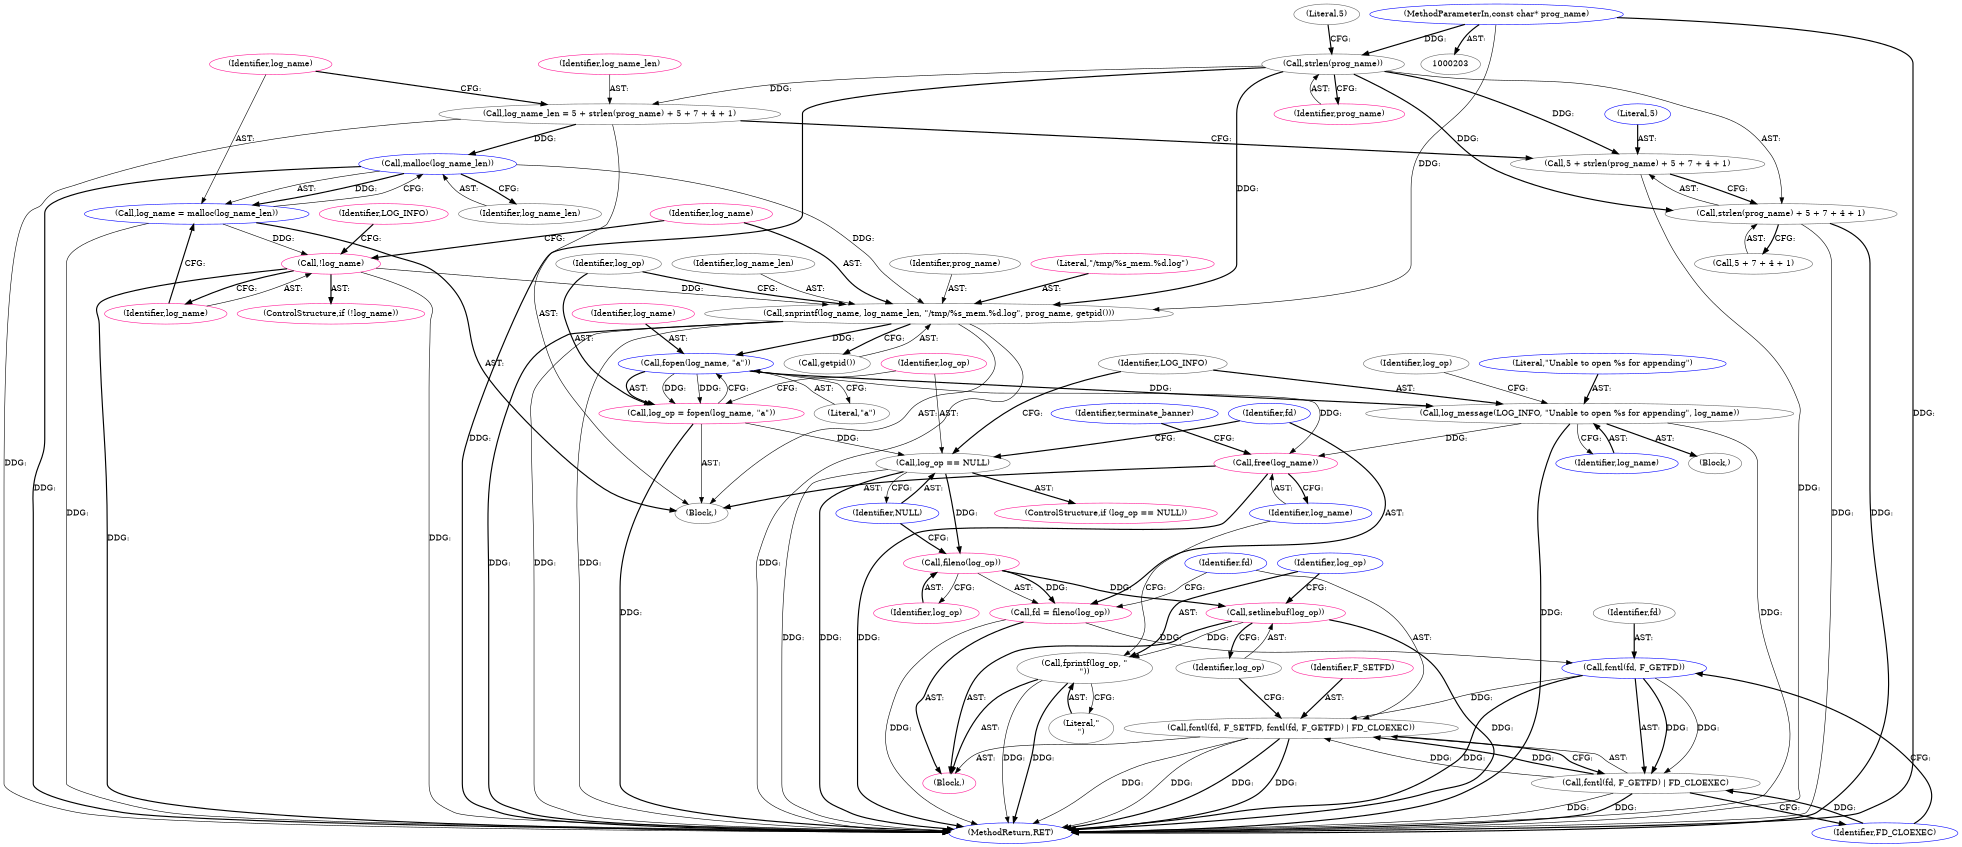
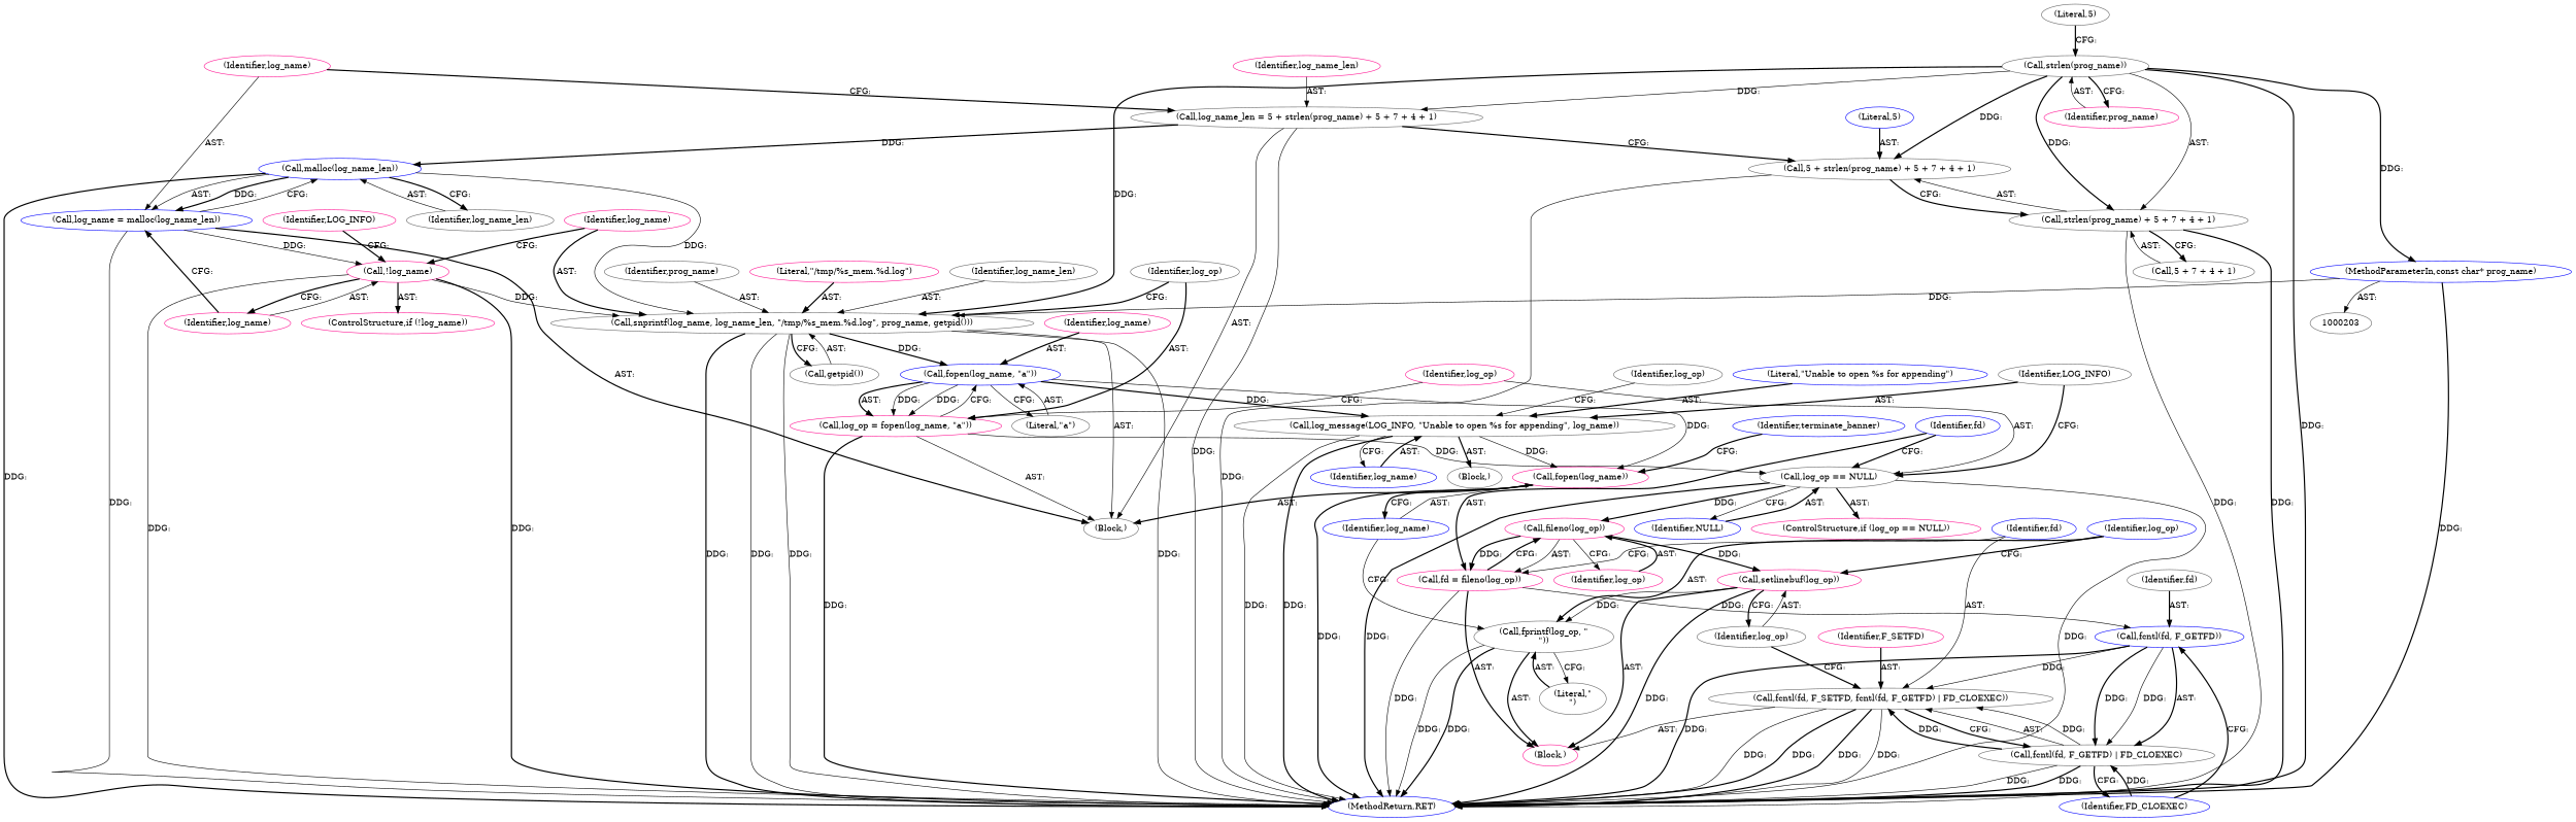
  digraph {
    node [color=gray40]
    edge [style=bold]
    n1 [label="(Call,strlen(prog_name))"]
    n2 [label="(Call,log_name_len = 5 + strlen(prog_name) + 5 + 7 + 4 + 1)"]
    n3 [label="(Call,snprintf(log_name, log_name_len, \"/tmp/%s_mem.%d.log\", prog_name, getpid()))"]
    n4 [label="(Call,5 + strlen(prog_name) + 5 + 7 + 4 + 1)"]
    n5 [label="(Call,strlen(prog_name) + 5 + 7 + 4 + 1)"]
    n6 [color=blue label="(MethodReturn,RET)"]
    n7 [color=deeppink label="(Identifier,prog_name)"]
    n8 [color=blue label="(Call,malloc(log_name_len))"]
    n9 [label="(Block,)"]
    n10 [color=blue label="(Call,fopen(log_name, \"a\"))"]
    n11 [label="(Call,getpid())"]
    n12 [label="(Call,5 + 7 + 4 + 1)"]
    n13 [color=blue label="(MethodParameterIn,const char* prog_name)"]
    n14 [label=1000203]
    n15 [color=blue label="(Call,log_name = malloc(log_name_len))"]
    n16 [label="(Identifier,log_name_len)"]
    n17 [color=deeppink label="(Call,!log_name)"]
    n18 [color=deeppink label="(Identifier,log_name)"]
    n19 [color=deeppink label="(ControlStructure,if (!log_name))"]
    n20 [color=deeppink label="(Call,log_op = fopen(log_name, \"a\"))"]
    n21 [label="(Call,log_message(LOG_INFO, \"Unable to open %s for appending\", log_name))"]
-   n22 [color=deeppink label="(Call,free(log_name))"]
+   n22 [color=deeppink label="(Call,fopen(log_name))"]
    n23 [label="(Literal,\"a\")"]
    n24 [label="(Call,log_op == NULL)"]
    n25 [color=blue label="(Identifier,log_name)"]
    n26 [label="(Block,)"]
    n27 [color=blue label="(Identifier,log_name)"]
    n28 [color=deeppink label="(Call,fileno(log_op))"]
    n29 [color=blue label="(Identifier,NULL)"]
    n30 [color=deeppink label="(ControlStructure,if (log_op == NULL))"]
    n31 [color=deeppink label="(Call,fd = fileno(log_op))"]
    n32 [color=deeppink label="(Call,setlinebuf(log_op))"]
    n33 [color=deeppink label="(Identifier,log_op)"]
    n34 [color=blue label="(Call,fcntl(fd, F_GETFD))"]
    n35 [color=deeppink label="(Block,)"]
    n36 [label="(Call,fprintf(log_op, \"\n\"))"]
    n37 [label="(Identifier,log_op)"]
    n38 [label="(Call,fcntl(fd, F_SETFD, fcntl(fd, F_GETFD) | FD_CLOEXEC))"]
    n39 [label="(Call,fcntl(fd, F_GETFD) | FD_CLOEXEC)"]
    n40 [color=blue label="(Identifier,FD_CLOEXEC)"]
    n41 [label="(Literal,\"\n\")"]
    n42 [label="(Identifier,log_op)"]
    n43 [color=deeppink label="(Identifier,log_name)"]
    n44 [color=deeppink label="(Identifier,log_name_len)"]
    n45 [label="(Identifier,prog_name)"]
    n46 [color=deeppink label="(Identifier,F_SETFD)"]
    n47 [color=deeppink label="(Literal,\"/tmp/%s_mem.%d.log\")"]
    n48 [label="(Identifier,log_op)"]
    n49 [color=blue label="(Identifier,terminate_banner)"]
    n50 [label="(Identifier,fd)"]
    n51 [color=deeppink label="(Identifier,log_name)"]
    n52 [color=blue label="(Identifier,fd)"]
    n53 [color=blue label="(Literal,5)"]
    n54 [color=blue label="(Literal,\"Unable to open %s for appending\")"]
    n55 [color=deeppink label="(Identifier,LOG_INFO)"]
    n56 [color=deeppink label="(Identifier,log_name)"]
    n57 [label="(Identifier,log_name_len)"]
    n58 [color=blue label="(Identifier,fd)"]
    n59 [label="(Literal,5)"]
    n60 [color=blue label="(Identifier,log_op)"]
    n61 [label="(Identifier,LOG_INFO)"]
    n62 [color=deeppink label="(Identifier,log_op)"]
    n1 -> n2 [label="DDG: " style=solid]
    n1 -> n3 [label="DDG: "]
    n1 -> n4 [label="DDG: "]
    n1 -> n5 [label="AST: " style=solid]
    n1 -> n5 [label="DDG: "]
    n1 -> n6 [label="DDG: "]
    n1 -> n7 [label="CFG: "]
    n2 -> n4 [label="CFG: "]
    n2 -> n6 [label="DDG: " style=solid]
    n2 -> n8 [label="DDG: "]
    n2 -> n9 [label="AST: " style=solid]
    n3 -> n6 [label="DDG: "]
    n3 -> n6 [label="DDG: " style=solid]
    n3 -> n6 [label="DDG: " style=solid]
    n3 -> n6 [label="DDG: " style=solid]
    n3 -> n9 [label="AST: " style=solid]
    n3 -> n10 [label="DDG: "]
    n3 -> n11 [label="CFG: "]
    n4 -> n5 [label="CFG: "]
    n4 -> n6 [label="DDG: " style=solid]
    n5 -> n4 [label="AST: " style=solid]
    n5 -> n6 [label="DDG: " style=solid]
    n5 -> n6 [label="DDG: "]
    n5 -> n12 [label="CFG: "]
    n7 -> n1 [label="AST: " style=solid]
    n8 -> n3 [label="DDG: " style=solid]
    n8 -> n6 [label="DDG: "]
    n8 -> n15 [label="AST: " style=solid]
    n8 -> n15 [label="DDG: "]
    n8 -> n16 [label="CFG: "]
    n10 -> n20 [label="AST: "]
    n10 -> n20 [label="DDG: " style=solid]
    n10 -> n20 [label="DDG: " style=solid]
    n10 -> n21 [label="DDG: "]
    n10 -> n22 [label="DDG: " style=solid]
    n10 -> n23 [label="CFG: " style=solid]
    n11 -> n3 [label="AST: " style=solid]
    n12 -> n5 [label="AST: " style=solid]
-   n13 -> n1 [label="DDG: "]
+   n1 -> n13 [label="DDG: "]
    n13 -> n3 [label="DDG: " style=solid]
    n13 -> n6 [label="DDG: "]
-   n13 -> n14 [label="AST: "]
+   n13 -> n14 [label="AST: " style=solid]
    n15 -> n6 [label="DDG: " style=solid]
    n15 -> n8 [label="CFG: " style=solid]
    n15 -> n9 [label="AST: "]
    n15 -> n17 [label="DDG: " style=solid]
    n16 -> n8 [label="AST: " style=solid]
    n17 -> n3 [label="DDG: " style=solid]
    n17 -> n6 [label="DDG: " style=solid]
    n17 -> n6 [label="DDG: "]
    n17 -> n18 [label="CFG: "]
    n17 -> n19 [label="AST: "]
    n18 -> n15 [label="CFG: "]
    n18 -> n17 [label="AST: " style=solid]
    n20 -> n6 [label="DDG: "]
    n20 -> n9 [label="AST: " style=solid]
    n20 -> n10 [label="CFG: " style=solid]
    n20 -> n24 [label="DDG: " style=solid]
    n21 -> n6 [label="DDG: "]
    n21 -> n6 [label="DDG: " style=solid]
    n21 -> n22 [label="DDG: " style=solid]
    n21 -> n25 [label="CFG: " style=solid]
    n21 -> n26 [label="AST: "]
    n22 -> n6 [label="DDG: "]
    n22 -> n9 [label="AST: "]
    n22 -> n27 [label="CFG: "]
    n23 -> n10 [label="AST: " style=solid]
    n24 -> n6 [label="DDG: " style=solid]
    n24 -> n6 [label="DDG: "]
    n24 -> n28 [label="DDG: "]
    n24 -> n29 [label="CFG: " style=solid]
    n24 -> n30 [label="AST: "]
    n25 -> n21 [label="AST: "]
    n27 -> n22 [label="AST: " style=solid]
    n27 -> n36 [label="CFG: " style=solid]
    n28 -> n31 [label="AST: " style=solid]
    n28 -> n31 [label="DDG: "]
    n28 -> n32 [label="DDG: "]
    n28 -> n33 [label="CFG: " style=solid]
    n29 -> n24 [label="AST: "]
    n31 -> n6 [label="DDG: " style=solid]
-   n29 -> n28 [label="CFG: "]
+   n31 -> n28 [label="CFG: "]
    n31 -> n34 [label="DDG: " style=solid]
    n31 -> n35 [label="AST: "]
    n32 -> n6 [label="DDG: "]
    n32 -> n35 [label="AST: "]
    n32 -> n36 [label="DDG: " style=solid]
    n32 -> n37 [label="CFG: "]
    n33 -> n28 [label="AST: "]
    n34 -> n6 [label="DDG: "]
    n34 -> n38 [label="DDG: " style=solid]
    n34 -> n39 [label="AST: "]
    n34 -> n39 [label="DDG: "]
    n34 -> n39 [label="DDG: " style=solid]
    n36 -> n6 [label="DDG: " style=solid]
    n36 -> n6 [label="DDG: "]
    n36 -> n35 [label="AST: "]
    n36 -> n41 [label="CFG: " style=solid]
    n37 -> n32 [label="AST: " style=solid]
    n37 -> n38 [label="CFG: "]
    n38 -> n6 [label="DDG: " style=solid]
    n38 -> n6 [label="DDG: "]
    n38 -> n6 [label="DDG: "]
    n38 -> n6 [label="DDG: " style=solid]
    n38 -> n35 [label="AST: " style=solid]
    n38 -> n39 [label="CFG: "]
    n39 -> n6 [label="DDG: " style=solid]
    n39 -> n6 [label="DDG: "]
    n39 -> n38 [label="AST: " style=solid]
    n39 -> n38 [label="DDG: " style=solid]
    n39 -> n38 [label="DDG: "]
    n39 -> n40 [label="CFG: "]
    n40 -> n34 [label="CFG: "]
    n40 -> n39 [label="DDG: "]
    n41 -> n36 [label="AST: "]
    n42 -> n21 [label="CFG: " style=solid]
    n43 -> n10 [label="AST: "]
    n44 -> n2 [label="AST: " style=solid]
    n45 -> n3 [label="AST: " style=solid]
    n46 -> n38 [label="AST: "]
    n47 -> n3 [label="AST: "]
    n48 -> n3 [label="CFG: "]
    n48 -> n20 [label="AST: "]
    n49 -> n22 [label="CFG: "]
    n50 -> n34 [label="AST: "]
    n51 -> n2 [label="CFG: "]
    n51 -> n15 [label="AST: " style=solid]
    n52 -> n31 [label="CFG: " style=solid]
    n52 -> n38 [label="AST: " style=solid]
    n53 -> n4 [label="AST: "]
    n54 -> n21 [label="AST: "]
    n55 -> n17 [label="CFG: "]
    n56 -> n3 [label="AST: "]
    n56 -> n17 [label="CFG: "]
    n57 -> n3 [label="AST: " style=solid]
    n58 -> n24 [label="CFG: "]
    n58 -> n31 [label="AST: "]
    n59 -> n1 [label="CFG: "]
    n60 -> n32 [label="CFG: "]
    n60 -> n36 [label="AST: "]
    n61 -> n21 [label="AST: "]
    n61 -> n24 [label="CFG: "]
    n62 -> n20 [label="CFG: " style=solid]
    n62 -> n24 [label="AST: " style=solid]
  }
